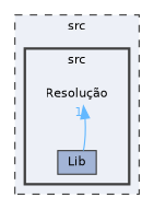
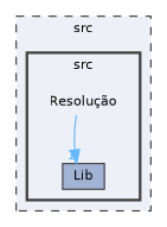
  digraph {
    compound=true
    node [fontname=Helvetica fontsize=10]
    n1 [height=0.2 label="Resolução" shape=plaintext width=0.4]
    n2 [color=grey25 fillcolor="#a2b4d6" height=0.2 label=Lib shape=box style=filled width=0.4]
    subgraph cluster_1 {
      bgcolor="#edf0f7"
      fontname=Helvetica
      fontsize=10
      label=src
      pencolor=grey25
      style="filled,dashed"
      subgraph cluster_2 {
        bgcolor="#edf0f7"
        fontname=Helvetica
        fontsize=10
        pencolor=grey25
        style="filled,bold"
        n1
        n2
      }
    }
-   n2 -> n1 [color=steelblue1 fontcolor=steelblue1 fontname=Helvetica fontsize=10 headlabel=1 labeldistance=1.5 labelfontname=Helvetica labelfontsize=10]
+   n1 -> n2 [color=steelblue1 fontcolor=steelblue1 fontname=Helvetica fontsize=10 headlabel=1 labeldistance=1.5 labelfontname=Helvetica labelfontsize=10]
  }
